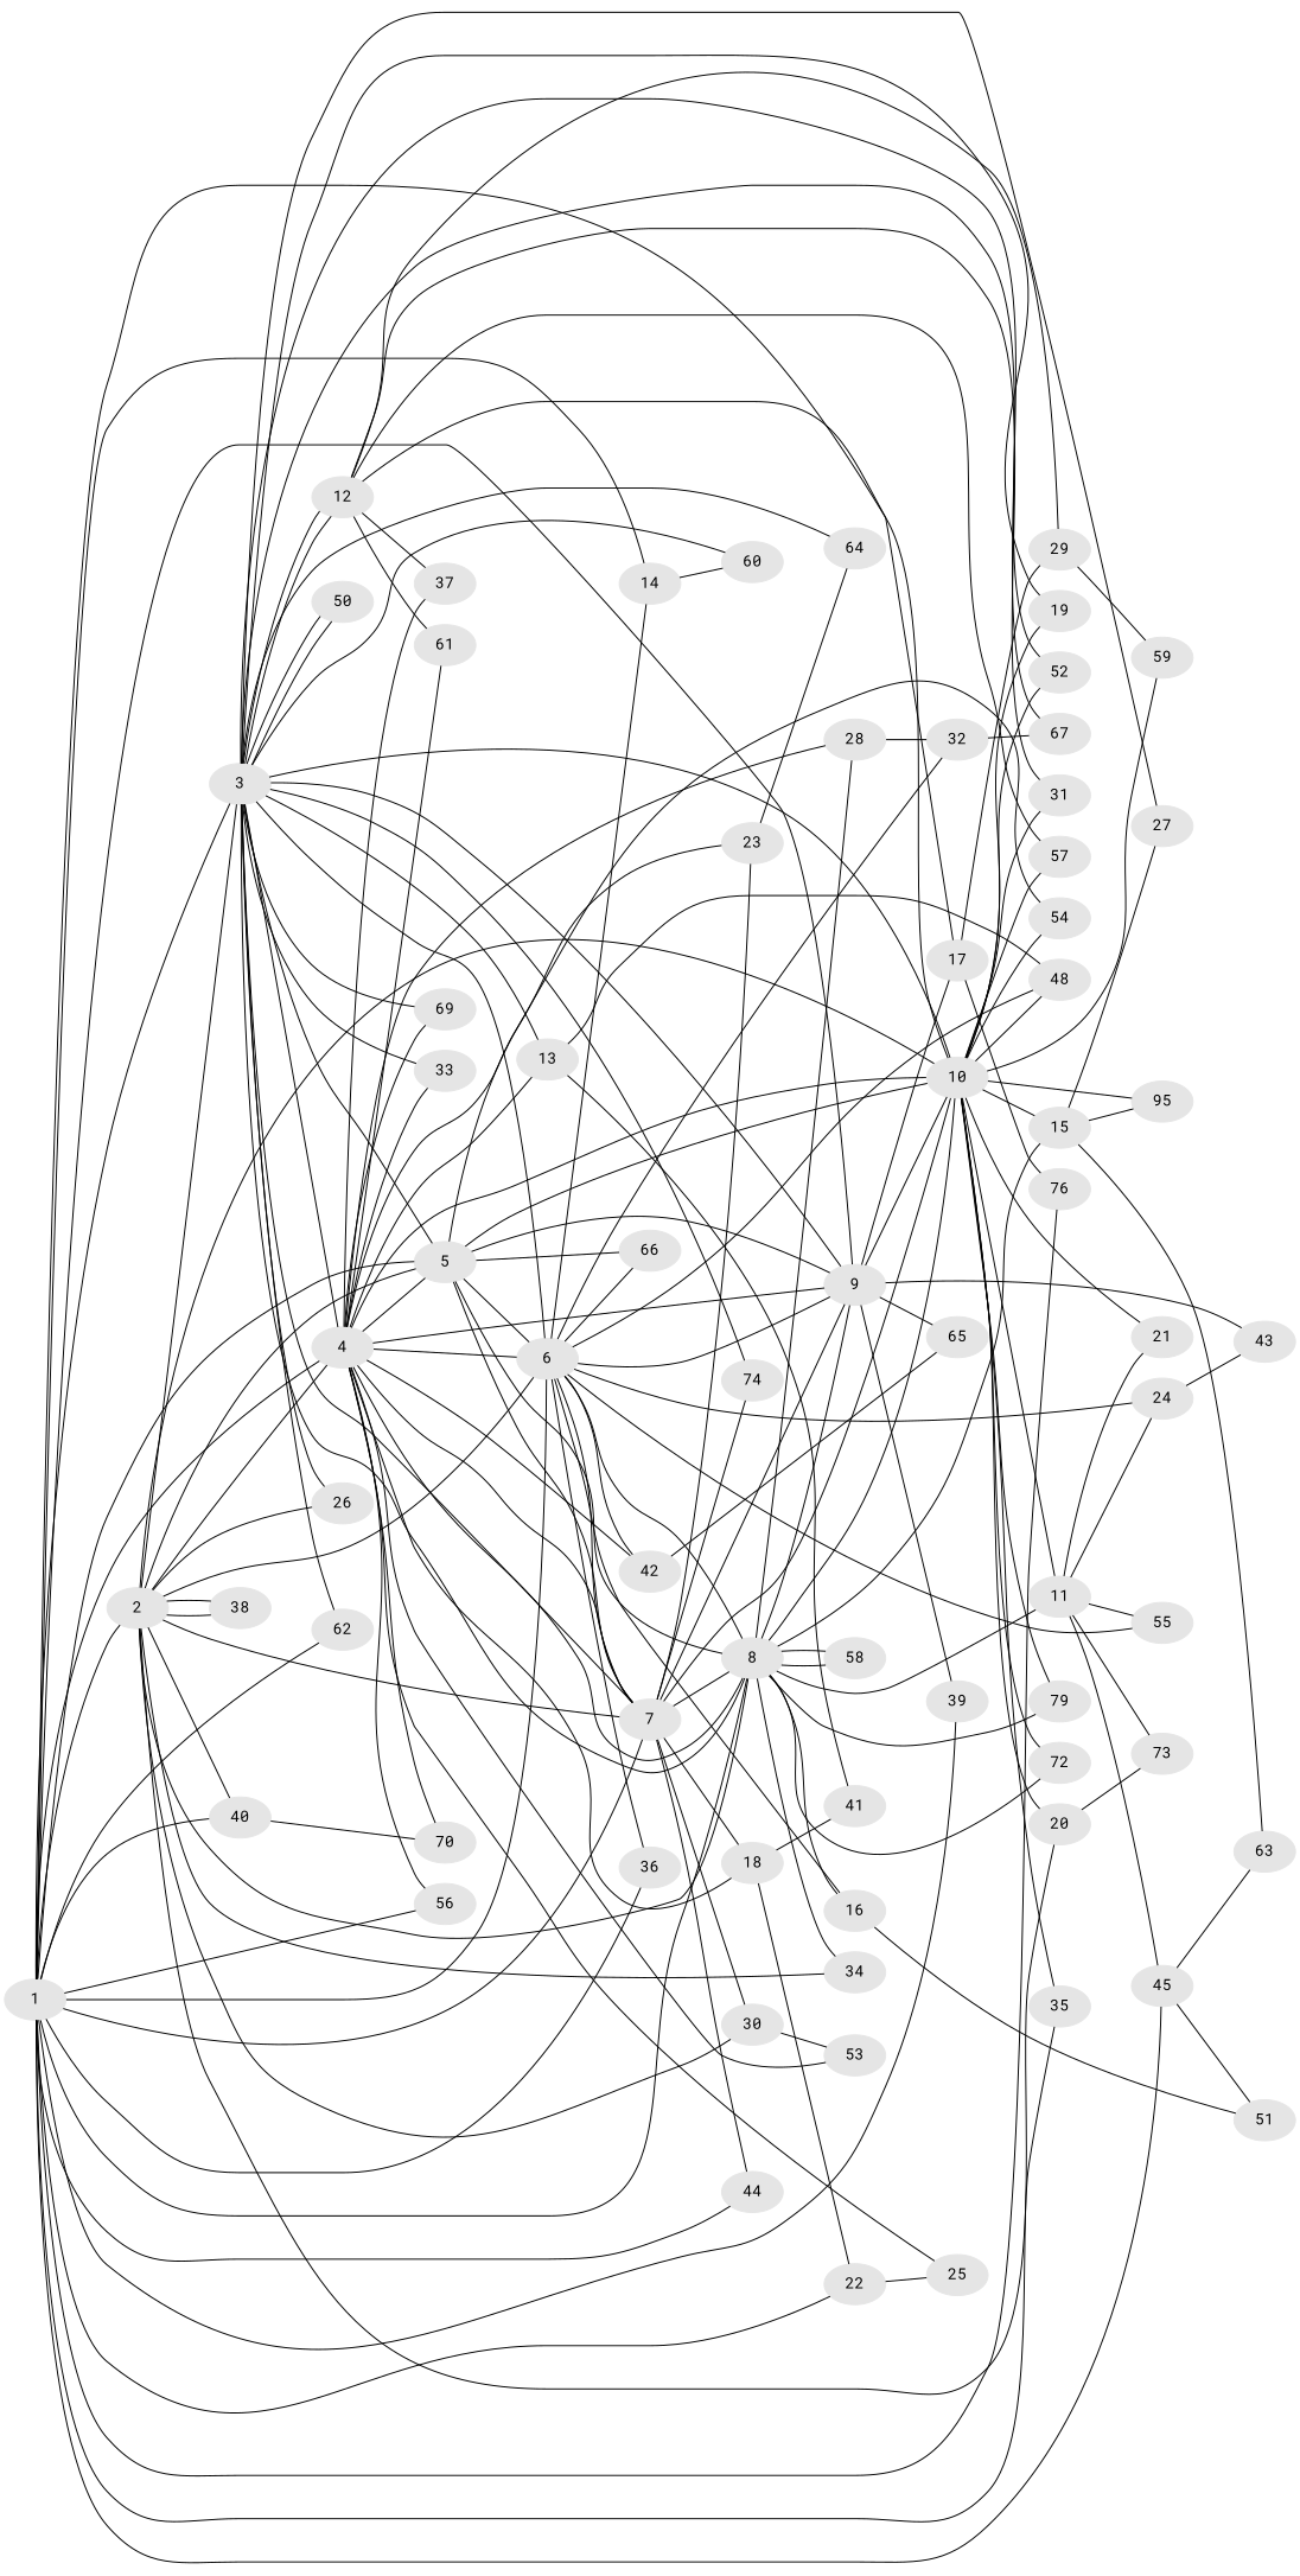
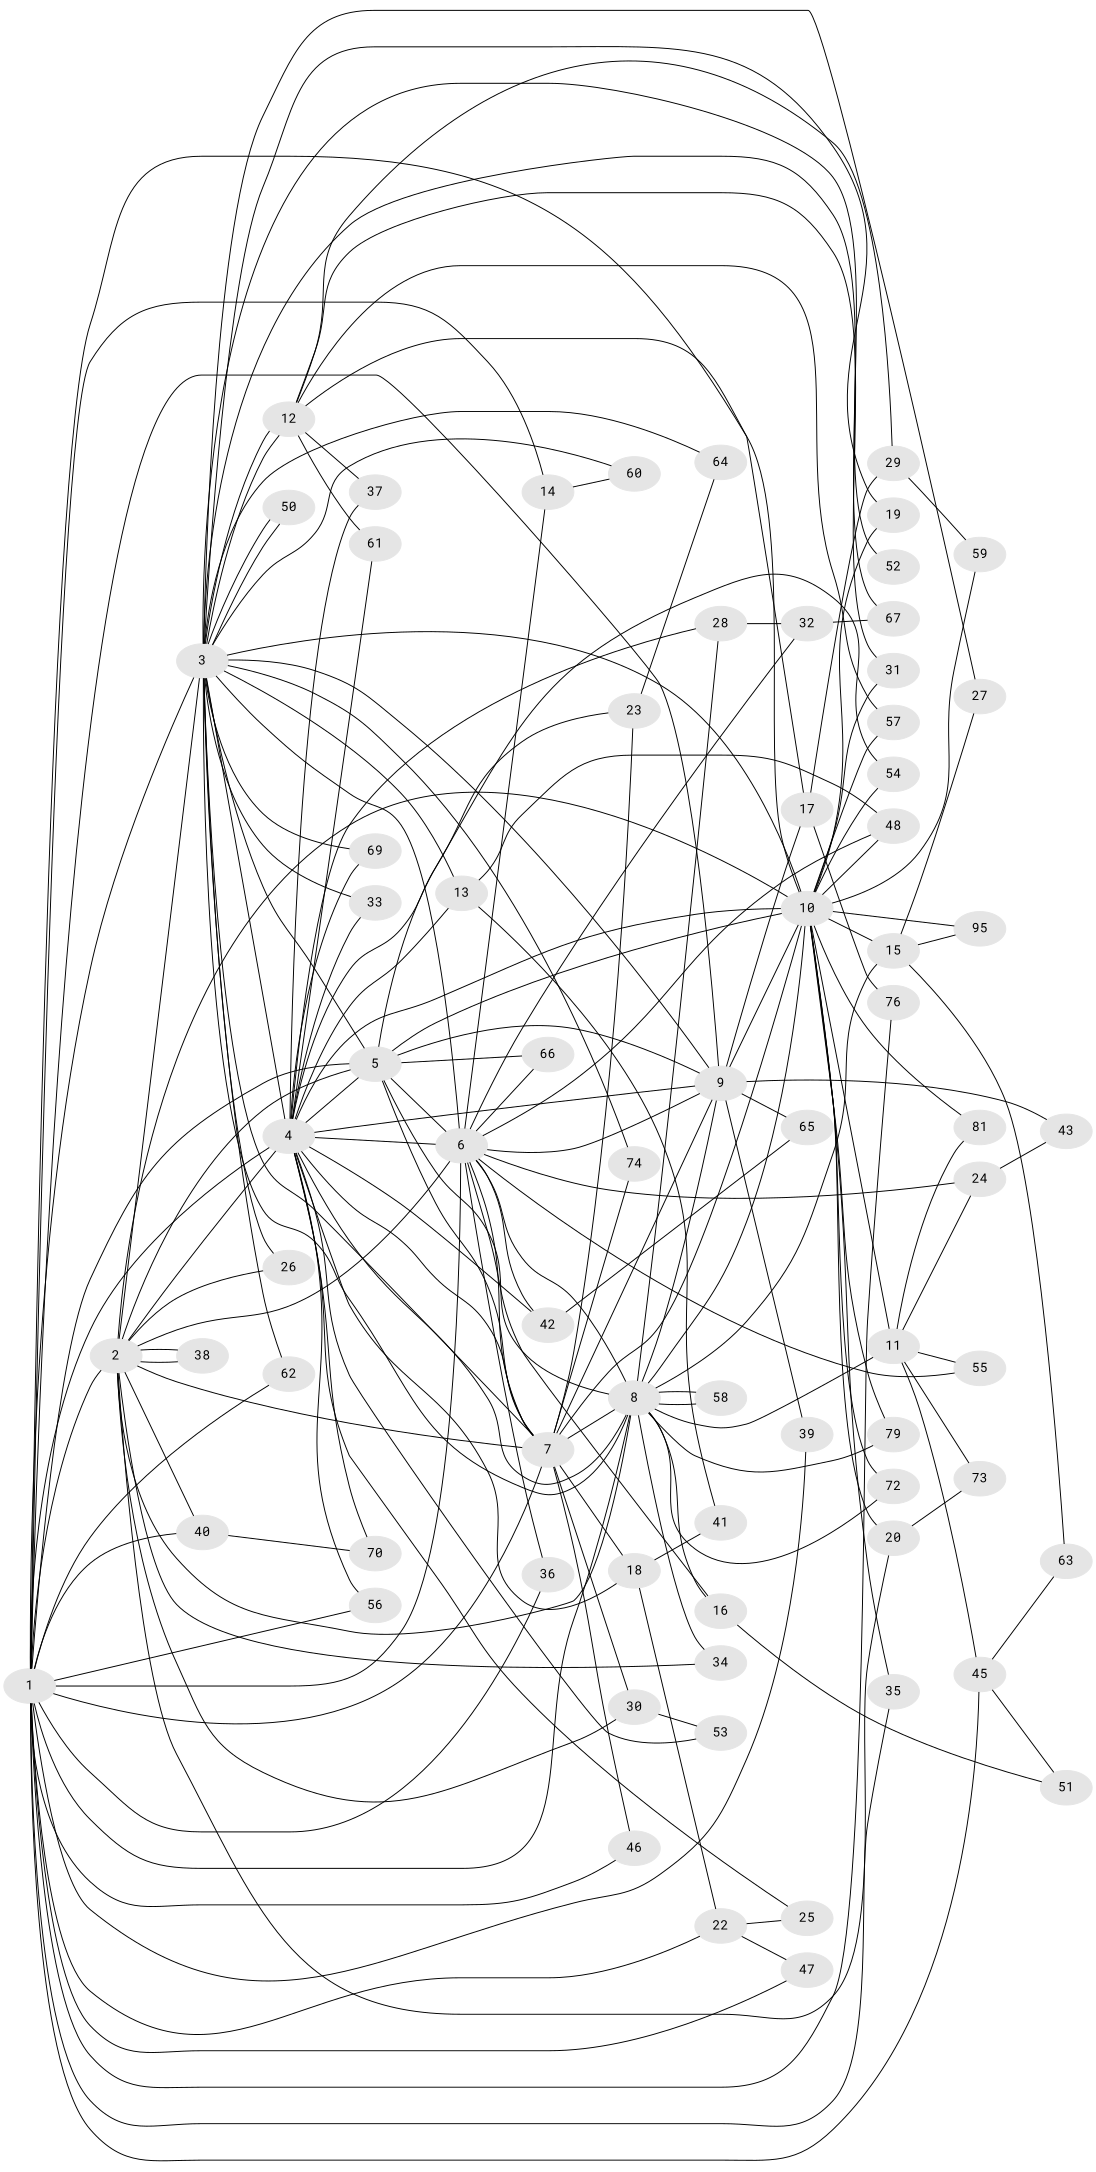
  graph {
    fontname="Roboto Mono"
    rankdir=LR
    node [color=gray90 fontname="Roboto Mono" style=filled]
    edge [fontname="Roboto Mono"]
    1
    2
    3
    4
    5
    6
    7
    8
    9
    10
    14
    22
    35
    36
    39
    40
-   44
+   44 [label=46]
    45
    n19 [label=76]
+   47
    56
    62
    20
    26
    30
    34
    38
    12
    13
    19
    27
    33
    50
    52
    60
    64
    67
    69
    74
    18
    23
    25
    28
    37
    42
    53
    61
    70
    54
    66
    16
    24
    32
    55
    48
    11
    15
    58
    n59 [label=79]
    72
    17
    43
    65
-   21
+   21 [label=81]
    31
    57
    59
    n68 [label=95]
    63
    51
    73
    29
    41
    1 -- 2
    1 -- 3
    1 -- 4
    1 -- 5
    1 -- 6
    1 -- 7
    1 -- 8
    1 -- 9
    1 -- 10
    1 -- 14
    1 -- 22
    1 -- 35
    1 -- 36
    1 -- 39
    1 -- 40
    1 -- 44
    1 -- 45
    1 -- n19
+   1 -- 47
    1 -- 56
    1 -- 62
    2 -- 3
    2 -- 4
    2 -- 5
    2 -- 6
    2 -- 7
    2 -- 8
    2 -- 10
    2 -- 40
    2 -- 20
    2 -- 26
    2 -- 30
    2 -- 34
    2 -- 38
    2 -- 38
    3 -- 4
    3 -- 5
    3 -- 6
    3 -- 7
    3 -- 8
    3 -- 9
    3 -- 10
    3 -- 62
    3 -- 26
    3 -- 12
    3 -- 12
    3 -- 13
    3 -- 19
    3 -- 27
    3 -- 33
    3 -- 50
    3 -- 50
    3 -- 52
    3 -- 60
    3 -- 64
    3 -- 67
    3 -- 69
    3 -- 74
    4 -- 5
    4 -- 6
    4 -- 7
    4 -- 8
    4 -- 9
    4 -- 10
    4 -- 56
    4 -- 13
    4 -- 33
    4 -- 69
    4 -- 18
    4 -- 23
    4 -- 25
    4 -- 28
    4 -- 37
    4 -- 42
    4 -- 53
    4 -- 61
    4 -- 70
    5 -- 6
    5 -- 7
    5 -- 8
    5 -- 9
    5 -- 10
    5 -- 54
    5 -- 66
    6 -- 7
    6 -- 8
    6 -- 9
    6 -- 14
    6 -- 36
    6 -- 42
    6 -- 66
    6 -- 16
    6 -- 24
    6 -- 32
    6 -- 55
    6 -- 48
    7 -- 8
    7 -- 9
    7 -- 10
    7 -- 44
    7 -- 30
    7 -- 74
    7 -- 18
    7 -- 23
    8 -- 9
    8 -- 10
    8 -- 34
    8 -- 28
    8 -- 16
    8 -- 11
    8 -- 15
    8 -- 58
    8 -- 58
    8 -- n59
    8 -- 72
    9 -- 10
    9 -- 39
    9 -- 17
    9 -- 43
    9 -- 65
    10 -- 35
    10 -- 20
    10 -- 19
-   10 -- 52
    10 -- 54
    10 -- 48
    10 -- 11
    10 -- 15
    10 -- n59
    10 -- 72
    10 -- 21
    10 -- 31
    10 -- 57
    10 -- 59
    10 -- n68
    14 -- 60
+   22 -- 47
    22 -- 25
    40 -- 70
    45 -- 63
    45 -- 51
    20 -- 73
    30 -- 53
    12 -- 37
    12 -- 61
    12 -- 17
    12 -- 31
    12 -- 57
    12 -- 29
    13 -- 48
    13 -- 41
    18 -- 22
    18 -- 41
    23 -- 64
    28 -- 32
    42 -- 65
    16 -- 51
    24 -- 43
    32 -- 67
    11 -- 45
    11 -- 24
    11 -- 55
    11 -- 21
    11 -- 73
    15 -- 27
    15 -- n68
    15 -- 63
    17 -- n19
    17 -- 29
    29 -- 59
  }
